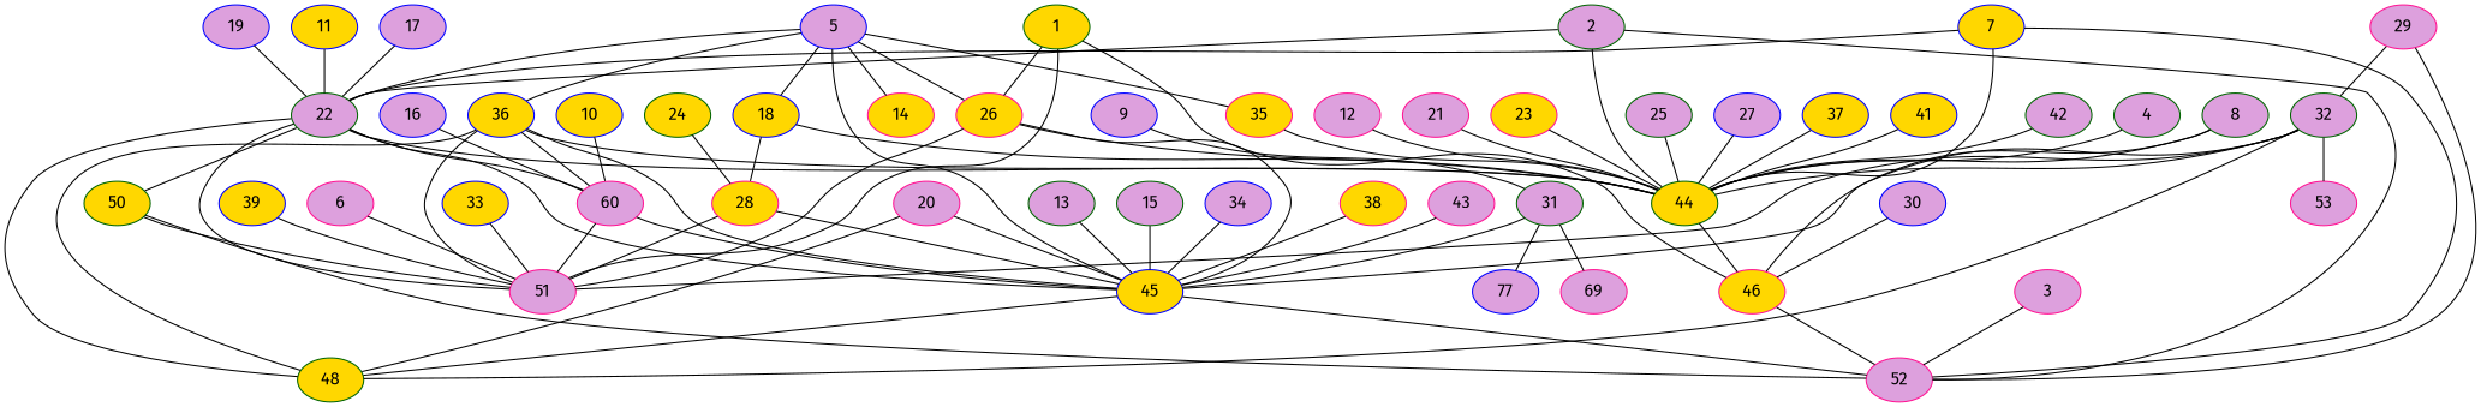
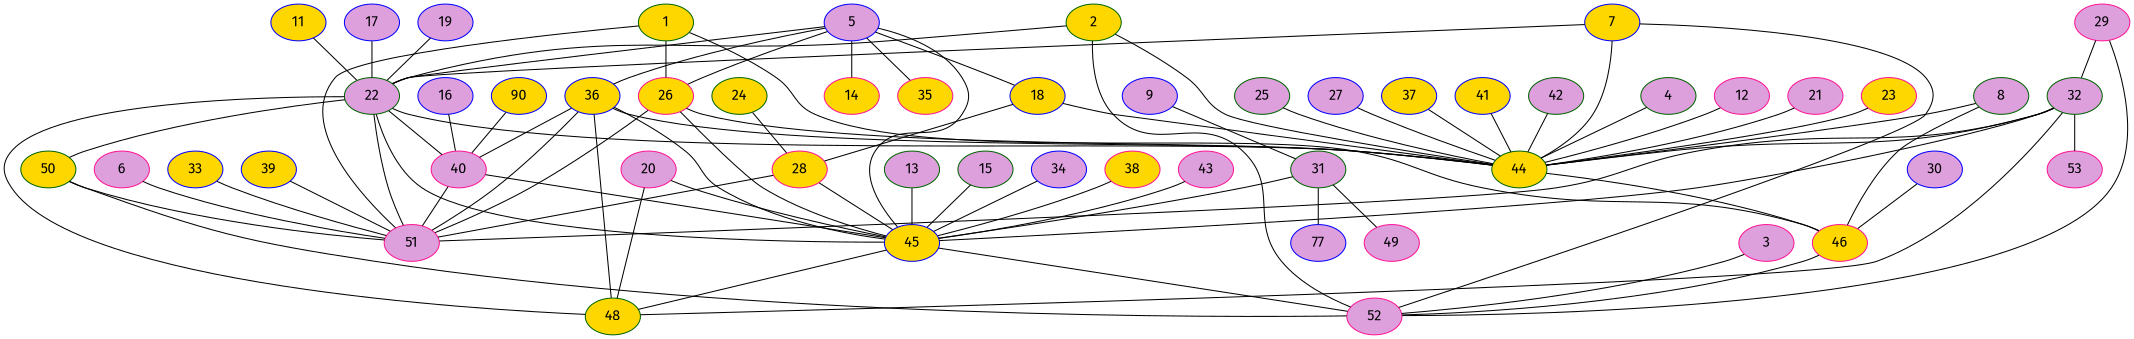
  graph {
    fontname="Fira Sans"
    node [color=deeppink fillcolor=plum fontname="Fira Sans" style=filled]
    edge [fontname="Fira Sans" weight=1.0]
    1 [color=darkgreen fillcolor=gold]
    26 [fillcolor=gold]
    46 [fillcolor=gold]
    51
    44 [color=darkgreen fillcolor=gold]
    45 [color=blue fillcolor=gold]
    52
-   2 [color=darkgreen]
+   2 [color=darkgreen fillcolor=gold]
    22 [color=darkgreen]
-   40 [label=60]
+   40
    48 [color=darkgreen fillcolor=gold]
    50 [color=darkgreen fillcolor=gold]
    3
    4 [color=darkgreen]
    5 [color=blue]
    14 [fillcolor=gold]
    18 [color=blue fillcolor=gold]
    35 [fillcolor=gold]
    36 [color=blue fillcolor=gold]
    28 [fillcolor=gold]
    6
    7 [color=blue fillcolor=gold]
    8 [color=darkgreen]
    9 [color=blue]
    31 [color=darkgreen]
    n26 [color=blue label=77]
-   49 [label=69]
-   10 [color=blue fillcolor=gold]
+   49
+   10 [color=blue fillcolor=gold label=90]
    11 [color=blue fillcolor=gold]
    12
    13 [color=darkgreen]
    15 [color=darkgreen]
    16 [color=blue]
    17 [color=blue]
    19 [color=blue]
    20
    21
    30 [color=blue]
    23 [fillcolor=gold]
    24 [color=darkgreen fillcolor=gold]
    25 [color=darkgreen]
    27 [color=blue]
    29
    32 [color=darkgreen]
    53
    33 [color=blue fillcolor=gold]
    34 [color=blue]
    37 [color=blue fillcolor=gold]
    38 [fillcolor=gold]
    39 [color=blue fillcolor=gold]
    41 [color=blue fillcolor=gold]
    42 [color=darkgreen]
    43
    1 -- 26
    1 -- 46
    1 -- 51
    26 -- 51
    26 -- 44
    26 -- 45
    46 -- 52
    44 -- 46
    45 -- 52 [weight=2.0]
    45 -- 48
    2 -- 44
    2 -- 52
    2 -- 22
    22 -- 51
    22 -- 44
    22 -- 45
    22 -- 40
    22 -- 48
    22 -- 50
    40 -- 51 [weight=2.0]
    40 -- 45
    50 -- 51
    50 -- 52
    3 -- 52
    4 -- 44
    5 -- 26
    5 -- 45
    5 -- 22
    5 -- 14
    5 -- 18
    5 -- 35
    5 -- 36
    18 -- 44
    18 -- 28
-   35 -- 44
    36 -- 51
    36 -- 44
    36 -- 45
    36 -- 40
    36 -- 48 [weight=2.0]
    28 -- 51
    28 -- 45
    6 -- 51
    7 -- 44
    7 -- 52
    7 -- 22
    8 -- 46
    8 -- 44
    9 -- 31
    31 -- 45
    31 -- n26
    31 -- 49
    10 -- 40
    11 -- 22
    12 -- 44
    13 -- 45
    15 -- 45
    16 -- 40
    17 -- 22
    19 -- 22
    20 -- 45
    20 -- 48
    21 -- 44
    30 -- 46
    23 -- 44
    24 -- 28
    25 -- 44
    27 -- 44
    29 -- 52
    29 -- 32
    32 -- 51
    32 -- 44
    32 -- 45
    32 -- 48
    32 -- 53
    33 -- 51
    34 -- 45
    37 -- 44
    38 -- 45
    39 -- 51
    41 -- 44
    42 -- 44
    43 -- 45
  }
